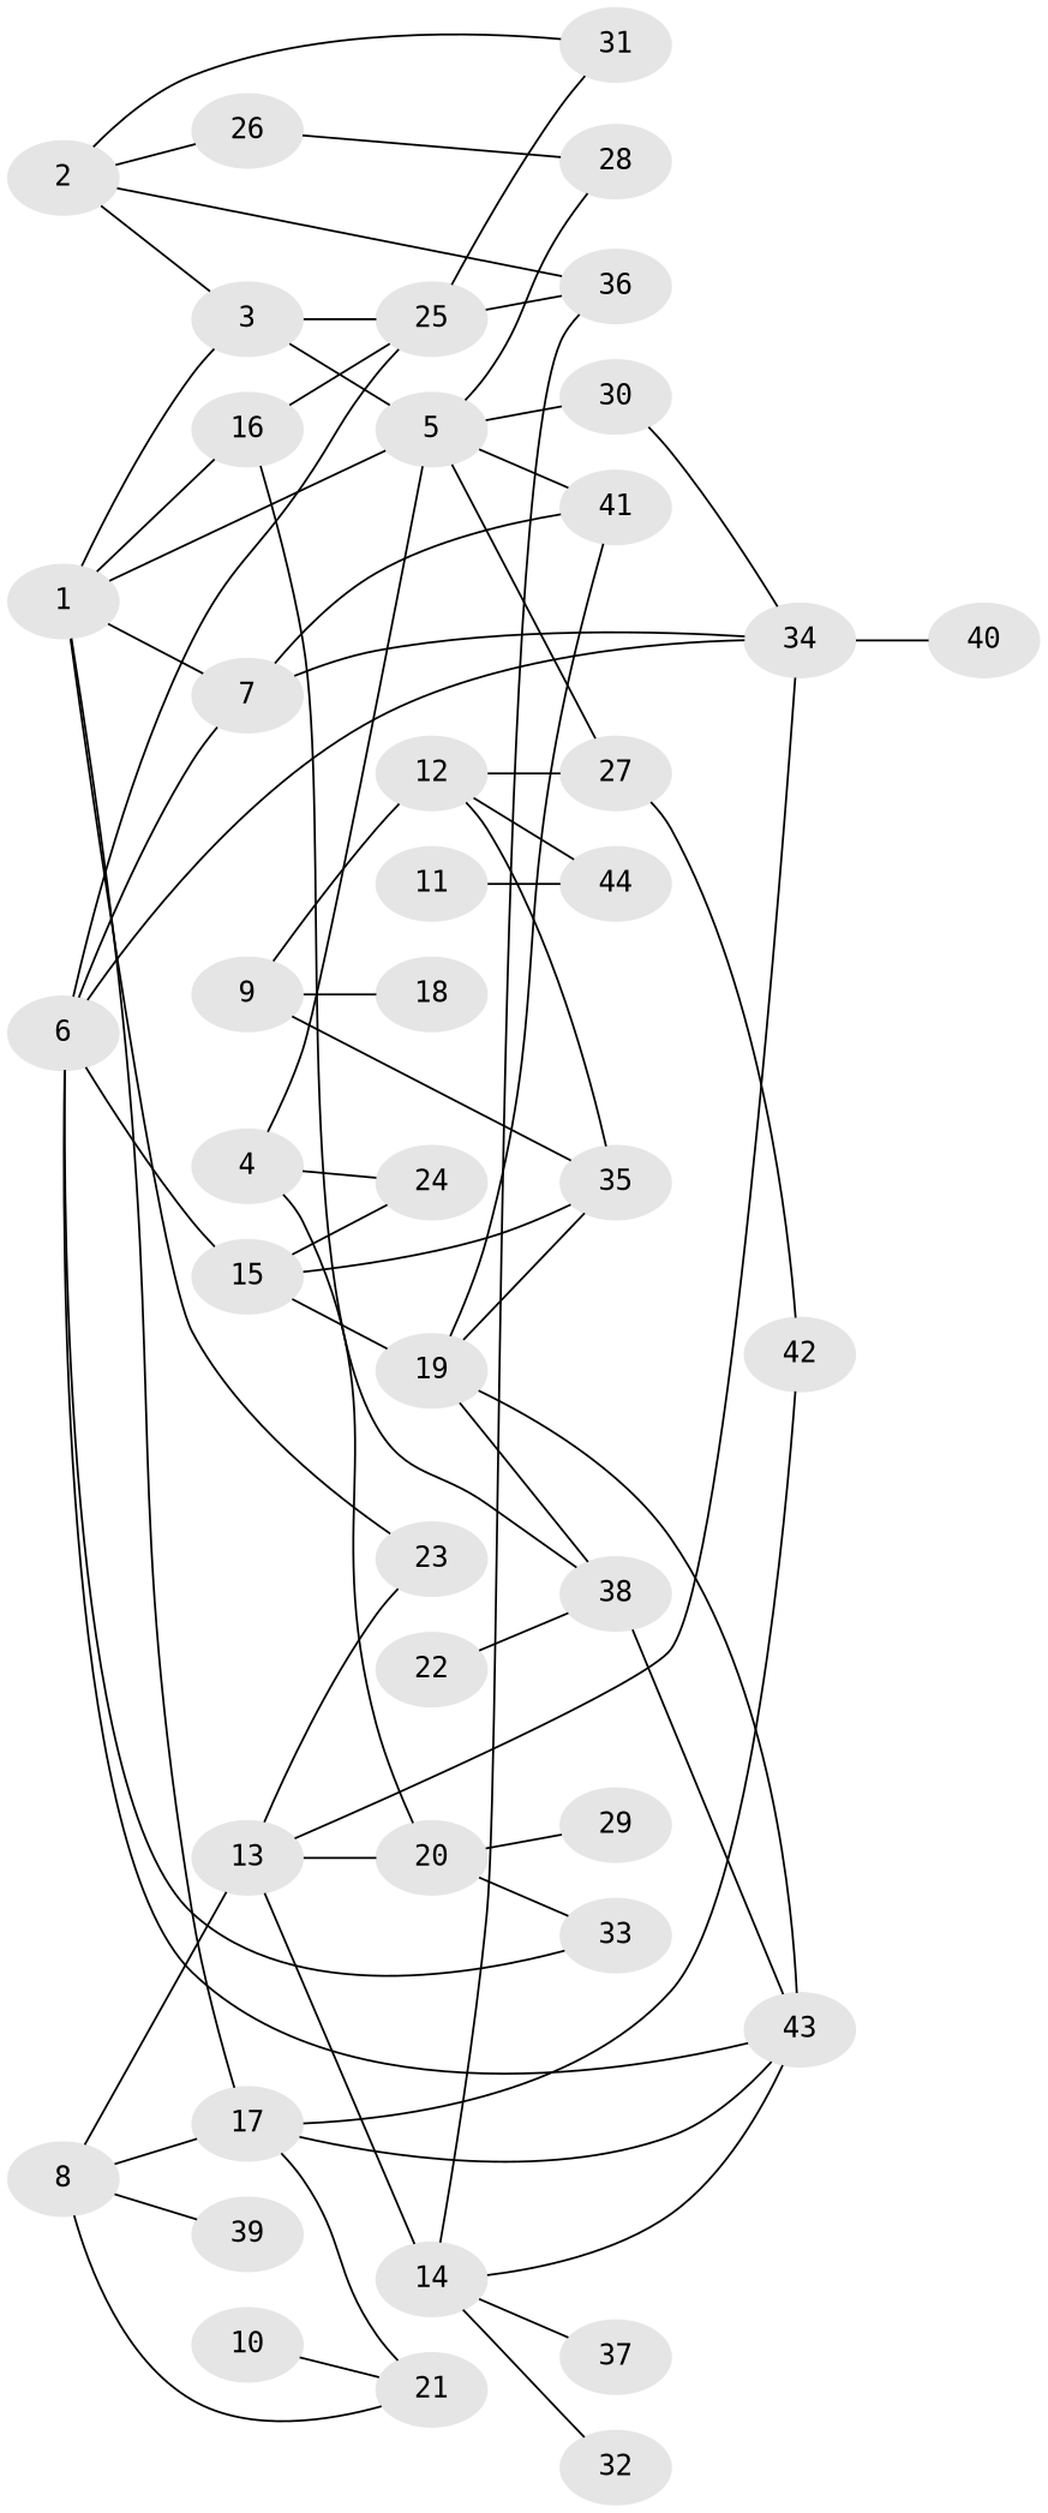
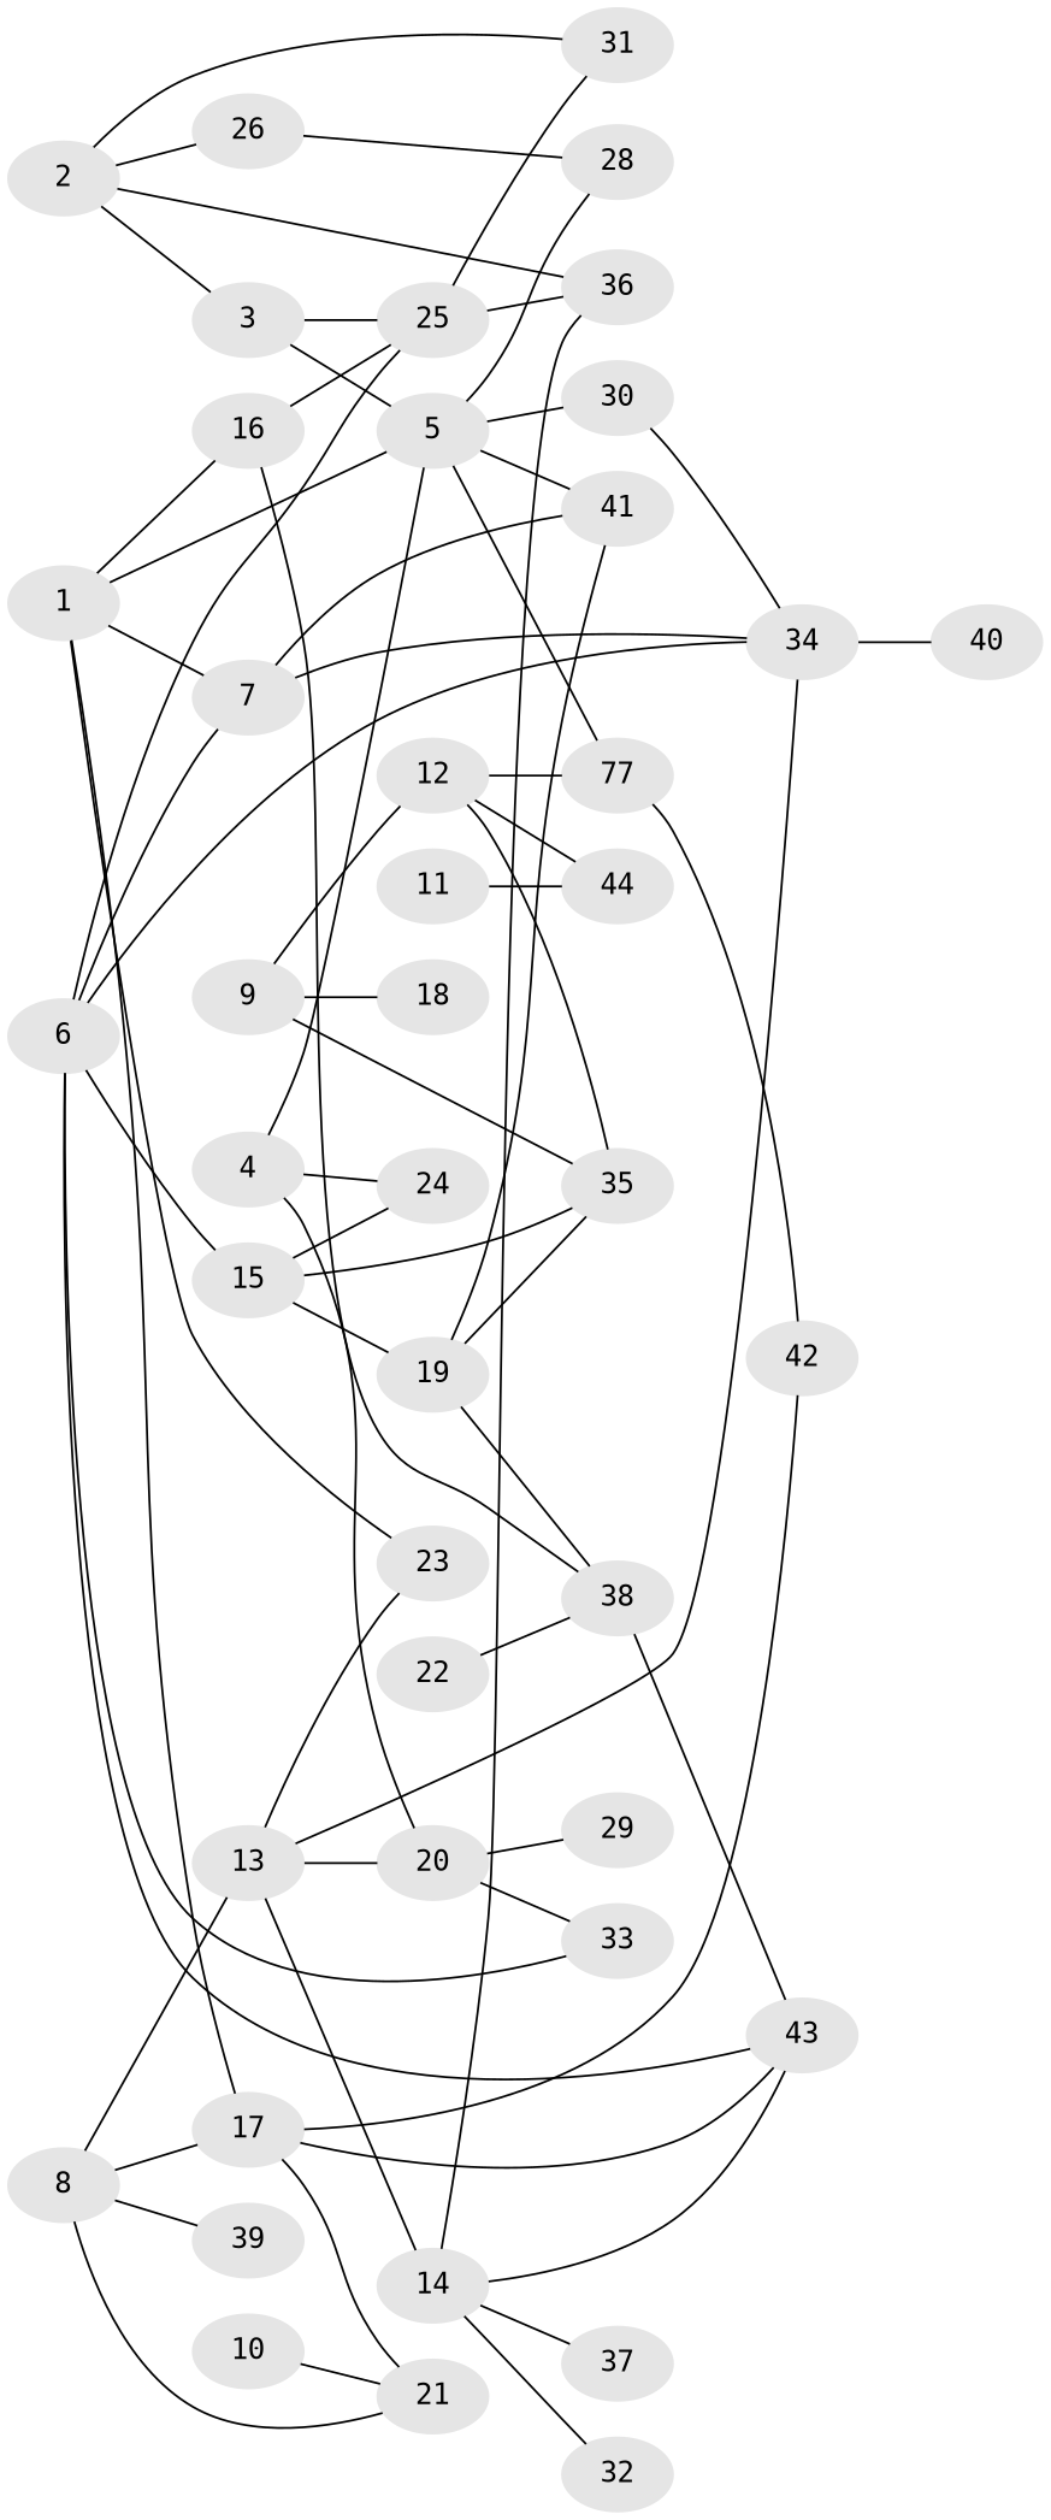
  graph {
    fontname="DejaVu Sans Mono"
    rankdir=LR
    node [color=gray90 fontname="DejaVu Sans Mono" style=filled]
    edge [fontname="DejaVu Sans Mono" weight=1.0]
    1
    3
    5
    7
    16
    17
    23
    25
-   27
+   27 [label=77]
    28
    30
    41
    34
    38
    42
    43
    21
    2
    26
    31
    36
    4
    20
    24
    33
    29
    6
    15
    35
    19
    40
    8
    13
    39
    14
    9
    12
    18
    44
    10
    11
    32
    37
    22
-   1 -- 3 [weight=2.0]
    1 -- 5
    1 -- 7
    1 -- 16
    1 -- 17
    1 -- 23
    3 -- 5
    3 -- 25
    5 -- 27
    5 -- 28
    5 -- 30
    5 -- 41
    7 -- 41
    7 -- 34
    16 -- 25
    16 -- 38
    17 -- 42
    17 -- 43
    17 -- 21
    25 -- 31
    25 -- 36
    27 -- 42
    30 -- 34
    34 -- 40
    38 -- 43
    2 -- 3
    2 -- 26
    2 -- 31
    2 -- 36
    26 -- 28
    4 -- 5
    4 -- 20
    4 -- 24
    20 -- 33
    20 -- 29
    6 -- 7
    6 -- 25
    6 -- 34
    6 -- 43
    6 -- 33
    6 -- 15
    15 -- 24
    15 -- 35
    15 -- 19
    19 -- 41
    19 -- 38
-   19 -- 43
    19 -- 35
    8 -- 17
    8 -- 21
    8 -- 13
    8 -- 39
    13 -- 23
    13 -- 34
    13 -- 20
    13 -- 14
    14 -- 43
    14 -- 36
    14 -- 32
    14 -- 37
    9 -- 35
    9 -- 12
    9 -- 18
    12 -- 27
    12 -- 35
    12 -- 44
    10 -- 21
    11 -- 44
    22 -- 38
  }
